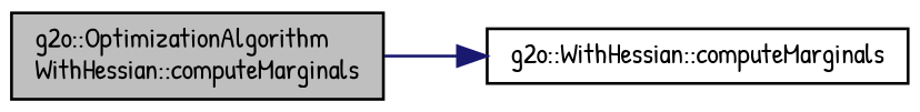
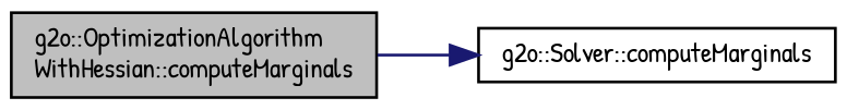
  digraph {
    rankdir=LR
    fontname="Patrick Hand"
    node [color=black fontname="Patrick Hand" fontsize=10 shape=record style=filled]
    n1 [fillcolor=grey75 fontcolor=black height=0.2 label="g2o::OptimizationAlgorithm\lWithHessian::computeMarginals" width=0.4]
-   n2 [fillcolor=white height=0.2 label="g2o::WithHessian::computeMarginals" width=0.4]
+   n2 [fillcolor=white height=0.2 label="g2o::Solver::computeMarginals" width=0.4]
    n1 -> n2 [color=midnightblue fontname="Patrick Hand" fontsize=10 labelfontname=Helvetica labelfontsize=10 style=solid]
  }
